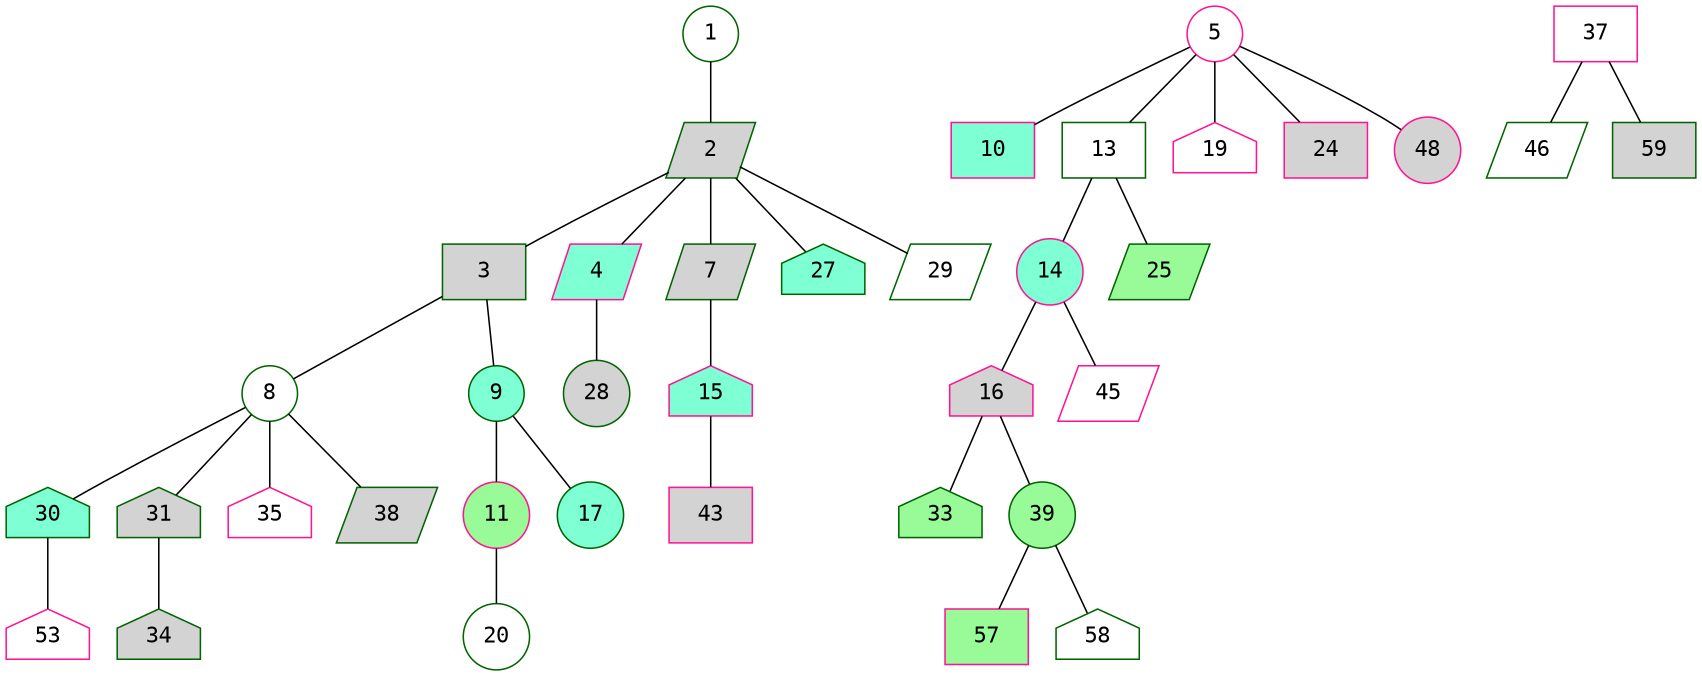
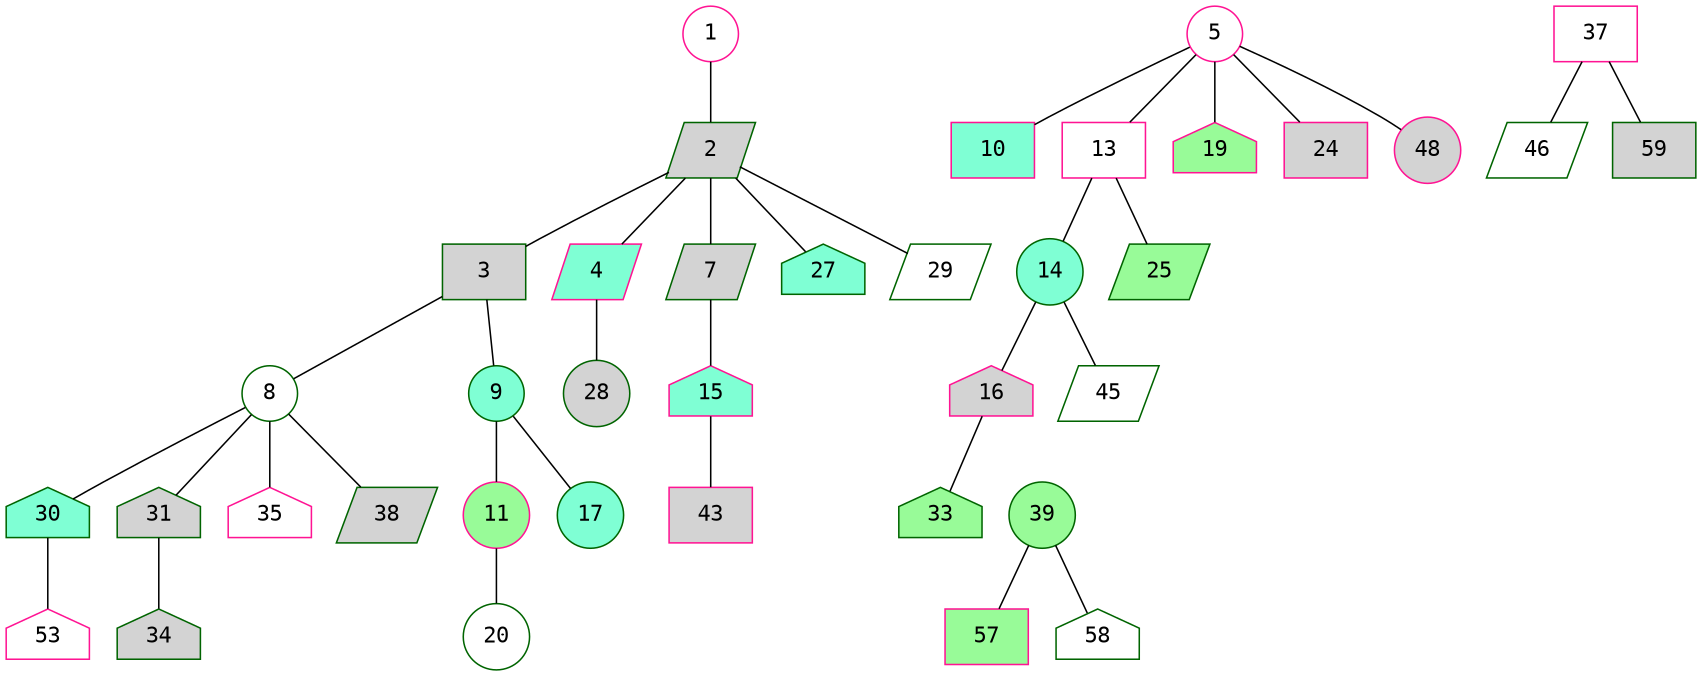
  graph {
    fontname="DejaVu Sans Mono"
    node [color=darkgreen fillcolor=white fontname="DejaVu Sans Mono" shape=circle style=filled]
    edge [fontname="DejaVu Sans Mono"]
-   1 [super="+40"]
+   1 [color=deeppink super="+40"]
    2 [fillcolor=lightgrey shape=parallelogram super="+6"]
    3 [fillcolor=lightgrey shape=box super="+54"]
    4 [color=deeppink fillcolor=aquamarine shape=parallelogram]
    7 [fillcolor=lightgrey shape=parallelogram super="+12"]
    n6 [fillcolor=aquamarine label=27 shape=house]
    29 [shape=parallelogram]
    8 [super="+21"]
    9 [fillcolor=aquamarine]
    28 [fillcolor=lightgrey super="+32"]
    15 [color=deeppink fillcolor=aquamarine shape=house super="+41"]
    30 [fillcolor=aquamarine shape=house super="+47"]
    31 [fillcolor=lightgrey shape=house super="+50"]
    35 [color=deeppink shape=house]
    38 [fillcolor=lightgrey shape=parallelogram]
    11 [color=deeppink fillcolor=palegreen super="+42"]
    17 [fillcolor=aquamarine super="+27"]
    5 [color=deeppink super="+18"]
    10 [color=deeppink fillcolor=aquamarine shape=box super="+26"]
-   13 [shape=box super="+22"]
-   19 [color=deeppink shape=house super="+56"]
+   13 [color=deeppink shape=box super="+22"]
+   19 [color=deeppink fillcolor=palegreen shape=house super="+56"]
    24 [color=deeppink fillcolor=lightgrey shape=box]
    48 [color=deeppink fillcolor=lightgrey]
-   14 [color=deeppink fillcolor=aquamarine super="+44"]
+   14 [fillcolor=aquamarine super="+44"]
    25 [fillcolor=palegreen shape=parallelogram]
    37 [color=deeppink shape=box super="+52"]
    46 [shape=parallelogram]
    59 [fillcolor=lightgrey shape=box]
    43 [color=deeppink fillcolor=lightgrey shape=box]
    53 [color=deeppink shape=house]
    34 [fillcolor=lightgrey shape=house]
    20 [super="+49"]
    16 [color=deeppink fillcolor=lightgrey shape=house super="+36"]
-   45 [color=deeppink shape=parallelogram super="+51"]
+   45 [shape=parallelogram super="+51"]
    33 [fillcolor=palegreen shape=house]
    39 [fillcolor=palegreen super="+55"]
    57 [color=deeppink fillcolor=palegreen shape=box]
    58 [shape=house]
    1 -- 2
    2 -- 3
    2 -- 4
    2 -- 7
    2 -- n6
    2 -- 29
    3 -- 8
    3 -- 9
    4 -- 28
    7 -- 15
    8 -- 30
    8 -- 31
    8 -- 35
    8 -- 38
    9 -- 11
    9 -- 17
    15 -- 43
    30 -- 53
    31 -- 34
    11 -- 20
    5 -- 10
    5 -- 13
    5 -- 19
    5 -- 24
    5 -- 48
    13 -- 14
    13 -- 25
    14 -- 16
    14 -- 45
    37 -- 46
    37 -- 59
    16 -- 33
-   16 -- 39
    39 -- 57
    39 -- 58
  }
